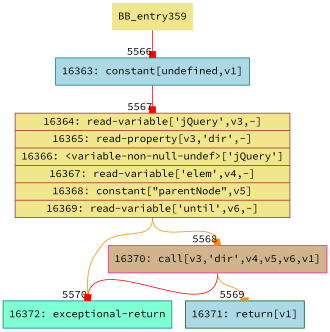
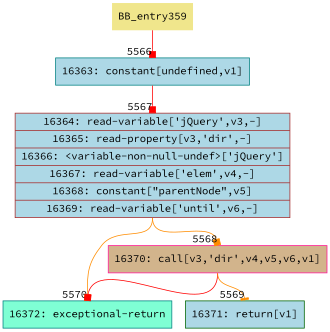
  digraph {
    fontname="Source Code Pro"
    rankdir=TD
    node [color=teal fillcolor=khaki fontname="Source Code Pro" shape=record style=filled]
    edge [arrowhead=box color=red fontname="Source Code Pro" headport=n tailport=s]
    n1 [label=BB_entry359 shape=none]
    n2 [fillcolor=lightblue label="{16363: constant[undefined,v1]}"]
-   n3 [color=brown label="{16364: read-variable['jQuery',v3,-]|16365: read-property[v3,'dir',-]|16366: \<variable-non-null-undef\>['jQuery']|16367: read-variable['elem',v4,-]|16368: constant[\"parentNode\",v5]|16369: read-variable['until',v6,-]}"]
+   n3 [color=brown fillcolor=lightblue label="{16364: read-variable['jQuery',v3,-]|16365: read-property[v3,'dir',-]|16366: \<variable-non-null-undef\>['jQuery']|16367: read-variable['elem',v4,-]|16368: constant[\"parentNode\",v5]|16369: read-variable['until',v6,-]}"]
    n4 [color=deeppink fillcolor=tan label="{16370: call[v3,'dir',v4,v5,v6,v1]}"]
    n5 [fillcolor=aquamarine label="{16372: exceptional-return}"]
    n6 [color=darkgreen fillcolor=lightblue label="{16371: return[v1]}"]
    n1 -> n2 [headlabel="    5566"]
    n2 -> n3 [headlabel="      5567"]
    n3 -> n4 [color=darkorange headlabel="      5568"]
    n3 -> n5 [color=darkorange headlabel="      5570"]
    n4 -> n5
    n4 -> n6 [arrowhead=tee color=darkorange headlabel="      5569"]
  }
